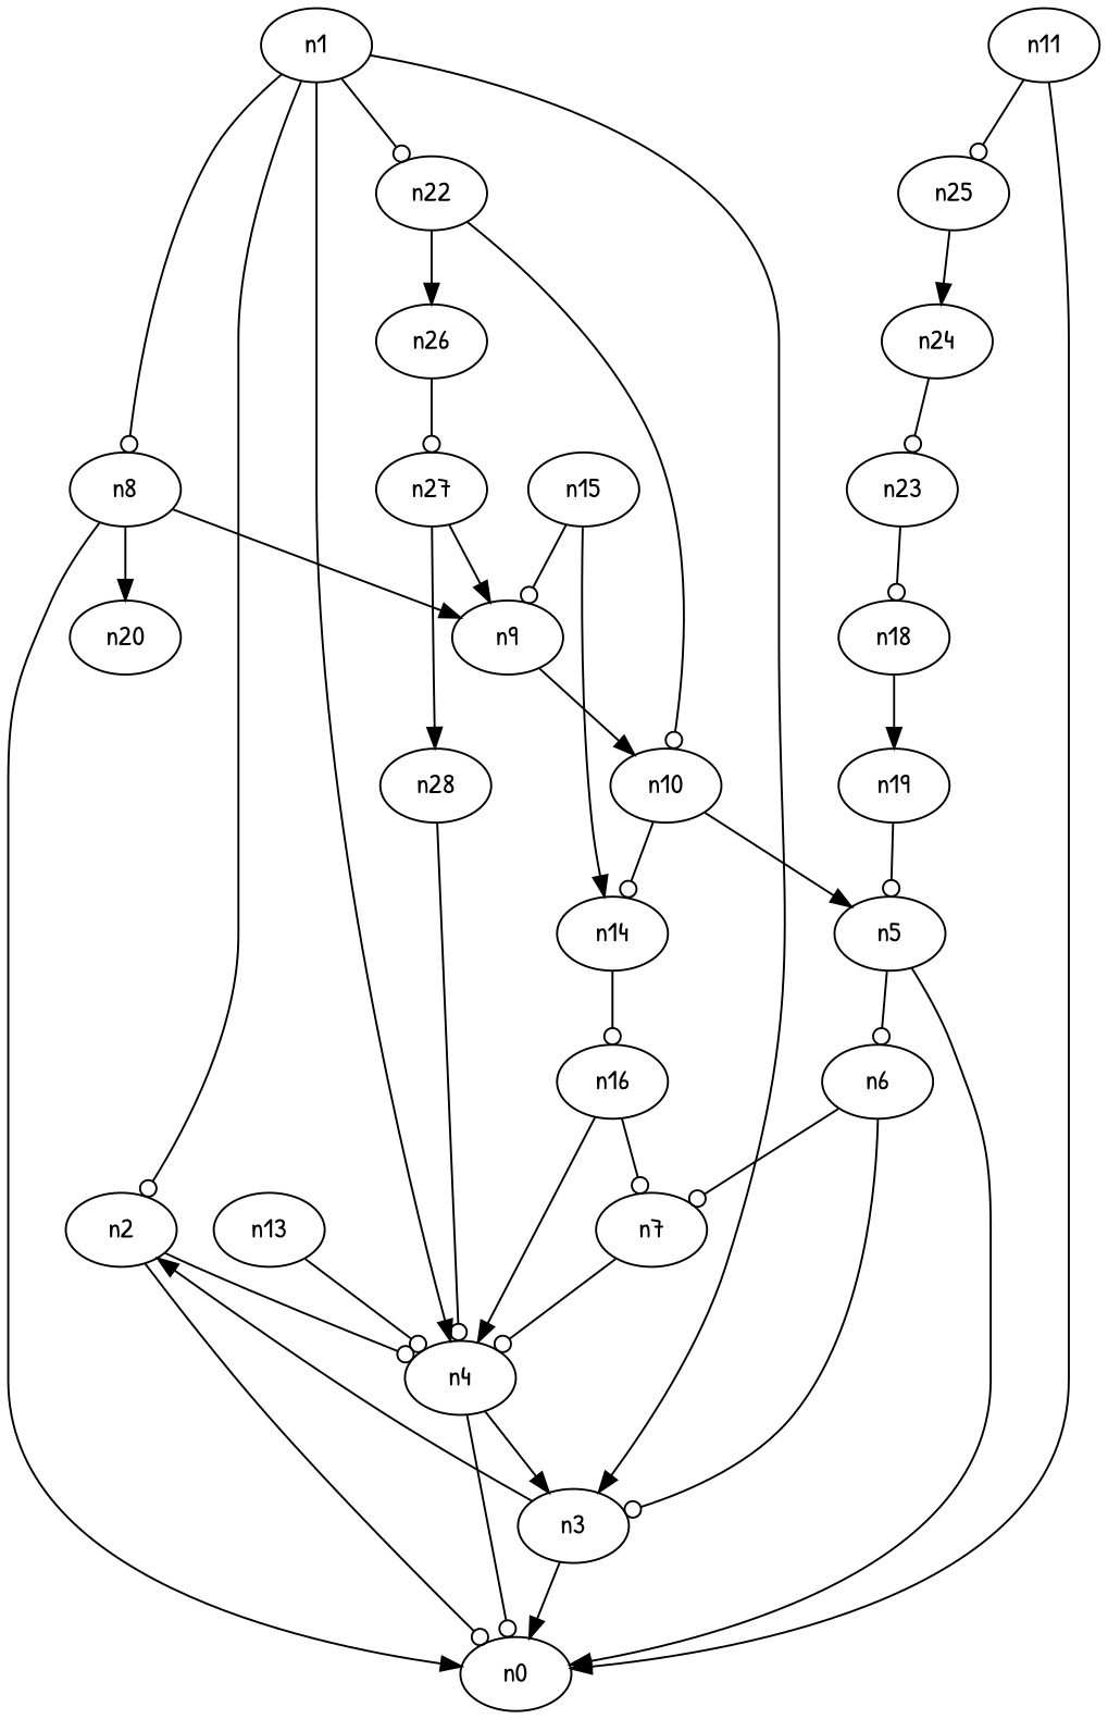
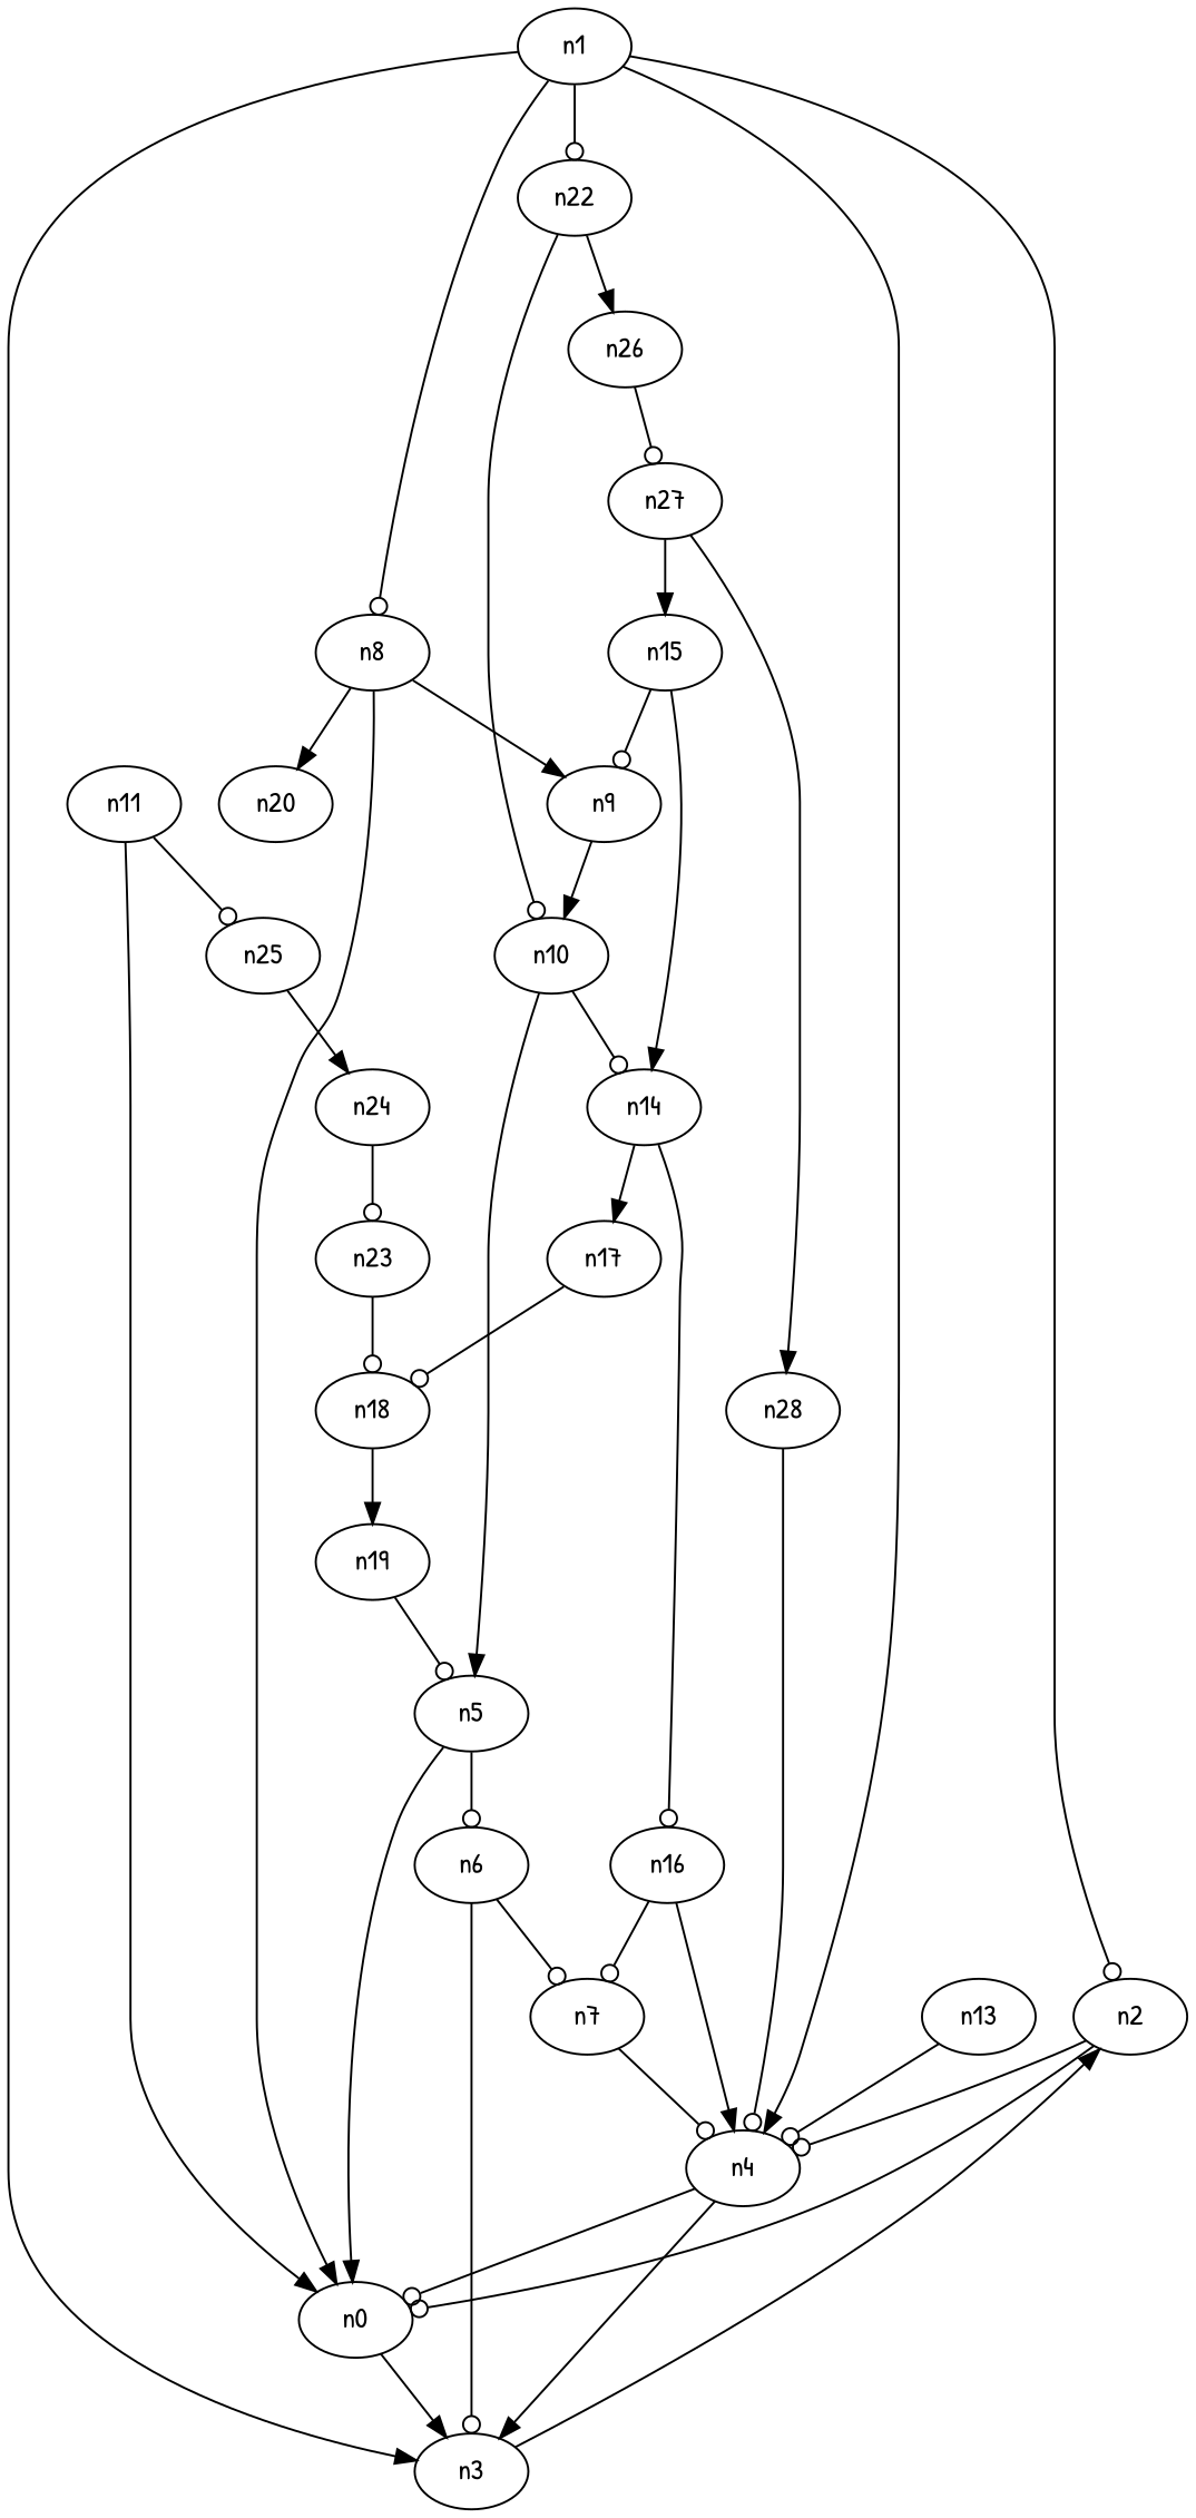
  digraph {
    fontname="Patrick Hand"
    node [fontname="Patrick Hand"]
    edge [arrowhead=odot fontname="Patrick Hand"]
    n1
    n2
    n3
    n4
    n8
    n22
    n0
    n9
    n20
    n10
    n26
    n5
    n14
    n27
    n6
    n7
    n16
+   n17
    n18
    n11
    n25
    n24
    n23
    n13
    n19
    n15
    n28
    n1 -> n2
    n1 -> n3 [arrowhead=normal]
    n1 -> n4 [arrowhead=normal]
    n1 -> n8
    n1 -> n22
    n2 -> n4
    n2 -> n0
    n3 -> n2 [arrowhead=normal]
-   n3 -> n0 [arrowhead=normal]
+   n0 -> n3 [arrowhead=normal]
    n4 -> n3 [arrowhead=normal]
    n4 -> n0
    n8 -> n0 [arrowhead=normal]
    n8 -> n9 [arrowhead=normal]
    n8 -> n20 [arrowhead=normal]
    n22 -> n10
    n22 -> n26 [arrowhead=normal]
    n9 -> n10 [arrowhead=normal]
    n10 -> n5 [arrowhead=normal]
    n10 -> n14
    n26 -> n27
    n5 -> n0 [arrowhead=normal]
    n5 -> n6
    n14 -> n16
-   n27 -> n9 [arrowhead=normal]
+   n14 -> n17 [arrowhead=normal]
+   n27 -> n15 [arrowhead=normal]
    n27 -> n28 [arrowhead=normal]
    n6 -> n3
    n6 -> n7
    n7 -> n4
    n16 -> n4 [arrowhead=normal]
    n16 -> n7
+   n17 -> n18
    n18 -> n19 [arrowhead=normal]
    n11 -> n0 [arrowhead=normal]
    n11 -> n25
    n25 -> n24 [arrowhead=normal]
    n24 -> n23
    n23 -> n18
    n13 -> n4
    n19 -> n5
    n15 -> n9
    n15 -> n14 [arrowhead=normal]
    n28 -> n4
  }
